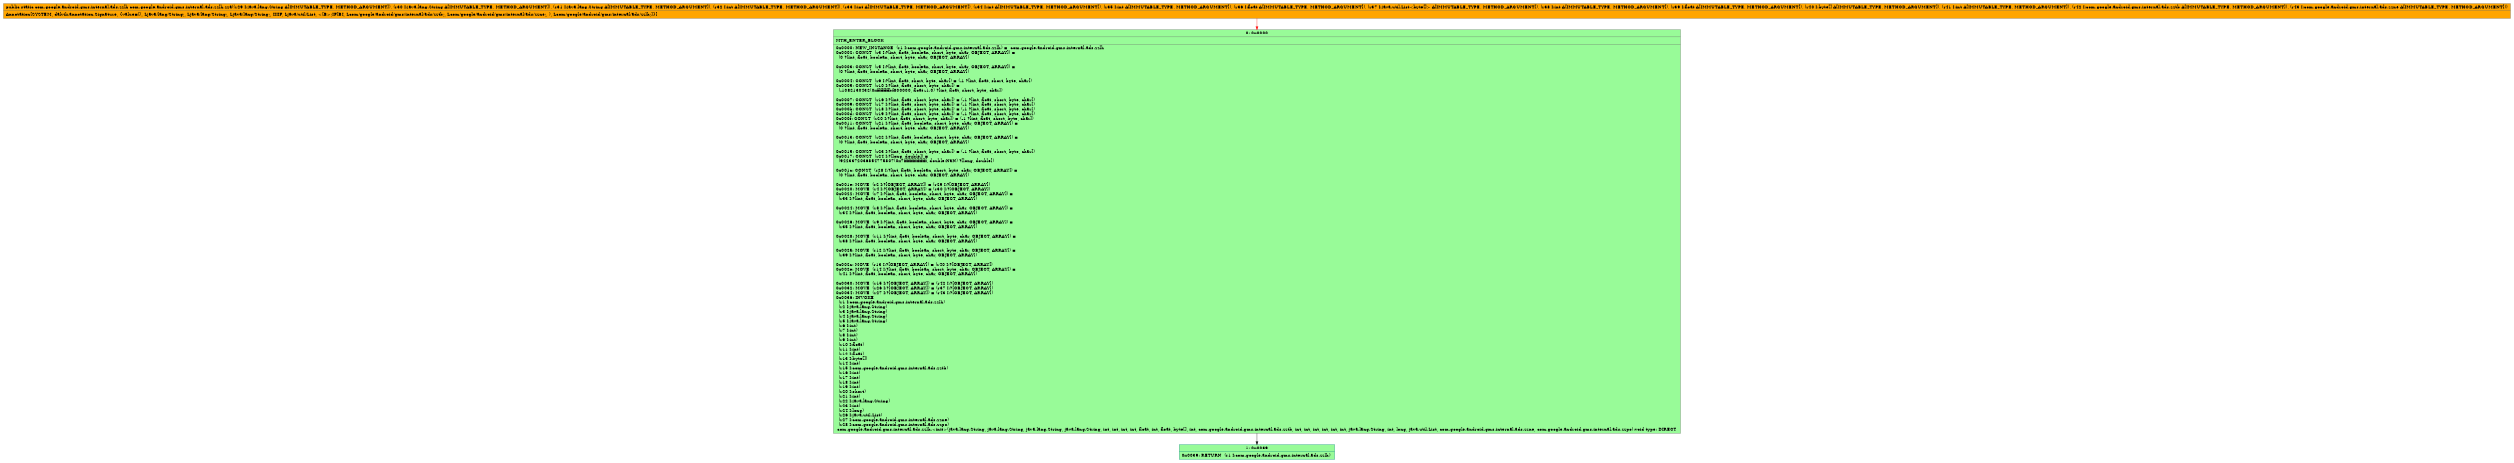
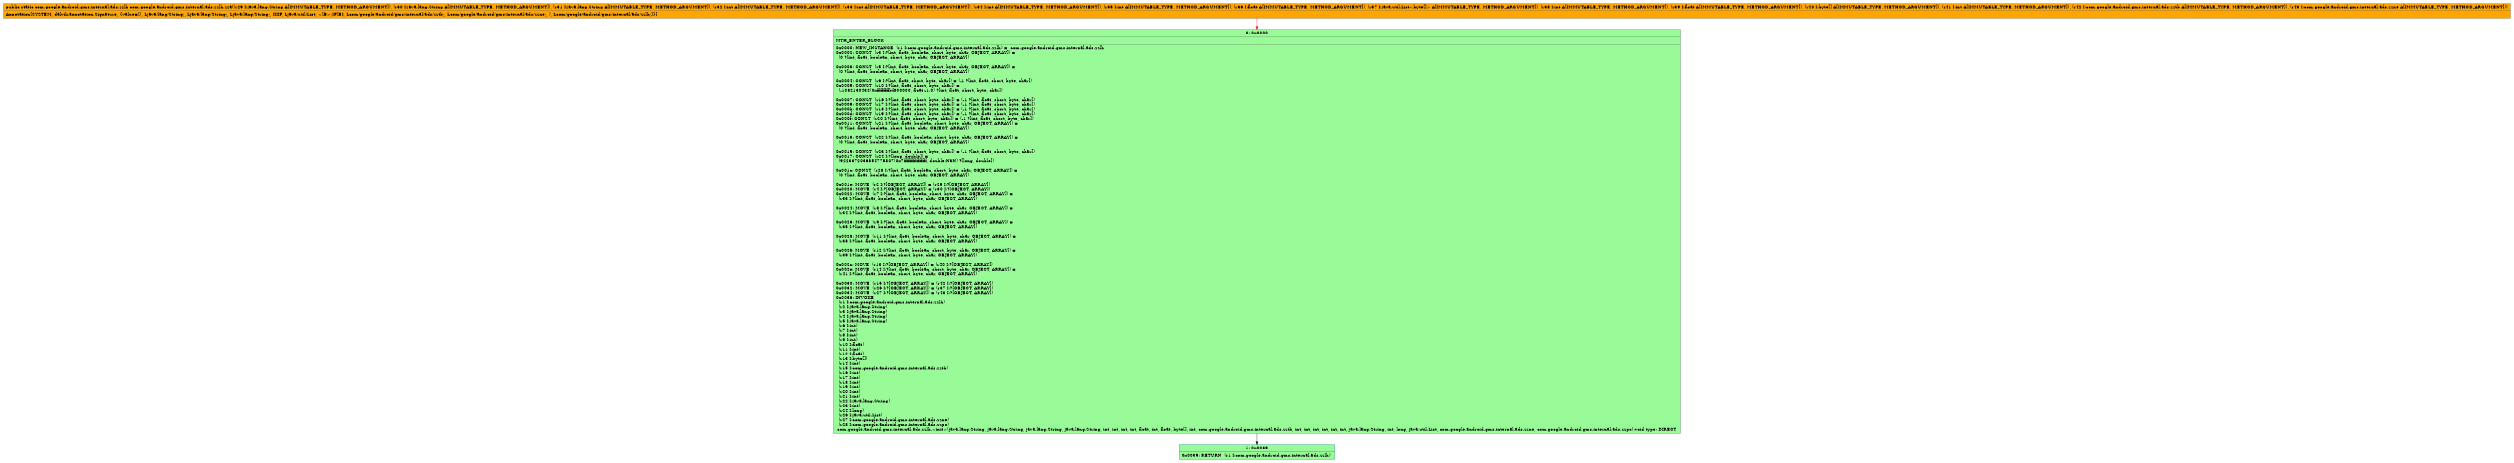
  digraph {
    node [shape=record style=filled fillcolor=palegreen color=gray40]
-   n1 [label="{0\:\ 0x0000|MTH_ENTER_BLOCK\l|0x0000: NEW_INSTANCE  (r1 I:com.google.android.gms.internal.ads.zzlh) =  com.google.android.gms.internal.ads.zzlh \l0x0002: CONST  (r3 I:?[int, float, boolean, short, byte, char, OBJECT, ARRAY]) = \l  (0 ?[int, float, boolean, short, byte, char, OBJECT, ARRAY])\l \l0x0003: CONST  (r5 I:?[int, float, boolean, short, byte, char, OBJECT, ARRAY]) = \l  (0 ?[int, float, boolean, short, byte, char, OBJECT, ARRAY])\l \l0x0004: CONST  (r6 I:?[int, float, short, byte, char]) = (\-1 ?[int, float, short, byte, char]) \l0x0005: CONST  (r10 I:?[int, float, short, byte, char]) = \l  (\-1082130432(0xffffffffbf800000, float:\-1.0) ?[int, float, short, byte, char])\l \l0x0007: CONST  (r16 I:?[int, float, short, byte, char]) = (\-1 ?[int, float, short, byte, char]) \l0x0009: CONST  (r17 I:?[int, float, short, byte, char]) = (\-1 ?[int, float, short, byte, char]) \l0x000b: CONST  (r18 I:?[int, float, short, byte, char]) = (\-1 ?[int, float, short, byte, char]) \l0x000d: CONST  (r19 I:?[int, float, short, byte, char]) = (\-1 ?[int, float, short, byte, char]) \l0x000f: CONST  (r20 I:?[int, float, short, byte, char]) = (\-1 ?[int, float, short, byte, char]) \l0x0011: CONST  (r21 I:?[int, float, boolean, short, byte, char, OBJECT, ARRAY]) = \l  (0 ?[int, float, boolean, short, byte, char, OBJECT, ARRAY])\l \l0x0013: CONST  (r22 I:?[int, float, boolean, short, byte, char, OBJECT, ARRAY]) = \l  (0 ?[int, float, boolean, short, byte, char, OBJECT, ARRAY])\l \l0x0015: CONST  (r23 I:?[int, float, short, byte, char]) = (\-1 ?[int, float, short, byte, char]) \l0x0017: CONST  (r24 I:?[long, double]) = \l  (9223372036854775807(0x7fffffffffffffff, double:NaN) ?[long, double])\l \l0x001c: CONST  (r28 I:?[int, float, boolean, short, byte, char, OBJECT, ARRAY]) = \l  (0 ?[int, float, boolean, short, byte, char, OBJECT, ARRAY])\l \l0x001e: MOVE  (r2 I:?[OBJECT, ARRAY]) = (r29 I:?[OBJECT, ARRAY]) \l0x0020: MOVE  (r4 I:?[OBJECT, ARRAY]) = (r30 I:?[OBJECT, ARRAY]) \l0x0022: MOVE  (r7 I:?[int, float, boolean, short, byte, char, OBJECT, ARRAY]) = \l  (r33 I:?[int, float, boolean, short, byte, char, OBJECT, ARRAY])\l \l0x0024: MOVE  (r8 I:?[int, float, boolean, short, byte, char, OBJECT, ARRAY]) = \l  (r34 I:?[int, float, boolean, short, byte, char, OBJECT, ARRAY])\l \l0x0026: MOVE  (r9 I:?[int, float, boolean, short, byte, char, OBJECT, ARRAY]) = \l  (r35 I:?[int, float, boolean, short, byte, char, OBJECT, ARRAY])\l \l0x0028: MOVE  (r11 I:?[int, float, boolean, short, byte, char, OBJECT, ARRAY]) = \l  (r38 I:?[int, float, boolean, short, byte, char, OBJECT, ARRAY])\l \l0x002a: MOVE  (r12 I:?[int, float, boolean, short, byte, char, OBJECT, ARRAY]) = \l  (r39 I:?[int, float, boolean, short, byte, char, OBJECT, ARRAY])\l \l0x002c: MOVE  (r13 I:?[OBJECT, ARRAY]) = (r40 I:?[OBJECT, ARRAY]) \l0x002e: MOVE  (r14 I:?[int, float, boolean, short, byte, char, OBJECT, ARRAY]) = \l  (r41 I:?[int, float, boolean, short, byte, char, OBJECT, ARRAY])\l \l0x0030: MOVE  (r15 I:?[OBJECT, ARRAY]) = (r42 I:?[OBJECT, ARRAY]) \l0x0032: MOVE  (r26 I:?[OBJECT, ARRAY]) = (r37 I:?[OBJECT, ARRAY]) \l0x0034: MOVE  (r27 I:?[OBJECT, ARRAY]) = (r43 I:?[OBJECT, ARRAY]) \l0x0036: INVOKE  \l  (r1 I:com.google.android.gms.internal.ads.zzlh)\l  (r2 I:java.lang.String)\l  (r3 I:java.lang.String)\l  (r4 I:java.lang.String)\l  (r5 I:java.lang.String)\l  (r6 I:int)\l  (r7 I:int)\l  (r8 I:int)\l  (r9 I:int)\l  (r10 I:float)\l  (r11 I:int)\l  (r12 I:float)\l  (r13 I:byte[])\l  (r14 I:int)\l  (r15 I:com.google.android.gms.internal.ads.zztb)\l  (r16 I:int)\l  (r17 I:int)\l  (r18 I:int)\l  (r19 I:int)\l  (r20 I:short)\l  (r21 I:int)\l  (r22 I:java.lang.String)\l  (r23 I:int)\l  (r24 I:long)\l  (r26 I:java.util.List)\l  (r27 I:com.google.android.gms.internal.ads.zzne)\l  (r28 I:com.google.android.gms.internal.ads.zzpo)\l com.google.android.gms.internal.ads.zzlh.\<init\>(java.lang.String, java.lang.String, java.lang.String, java.lang.String, int, int, int, int, float, int, float, byte[], int, com.google.android.gms.internal.ads.zztb, int, int, int, int, int, int, java.lang.String, int, long, java.util.List, com.google.android.gms.internal.ads.zzne, com.google.android.gms.internal.ads.zzpo):void type: DIRECT \l}"]
+   n1 [label="{0\:\ 0x0000|MTH_ENTER_BLOCK\l|0x0000: NEW_INSTANCE  (r1 I:com.google.android.gms.internal.ads.zzlh) =  com.google.android.gms.internal.ads.zzlh \l0x0002: CONST  (r3 I:?[int, float, boolean, short, byte, char, OBJECT, ARRAY]) = \l  (0 ?[int, float, boolean, short, byte, char, OBJECT, ARRAY])\l \l0x0003: CONST  (r5 I:?[int, float, boolean, short, byte, char, OBJECT, ARRAY]) = \l  (0 ?[int, float, boolean, short, byte, char, OBJECT, ARRAY])\l \l0x0004: CONST  (r6 I:?[int, float, short, byte, char]) = (\-1 ?[int, float, short, byte, char]) \l0x0005: CONST  (r10 I:?[int, float, short, byte, char]) = \l  (\-1082130432(0xffffffffbf800000, float:\-1.0) ?[int, float, short, byte, char])\l \l0x0007: CONST  (r16 I:?[int, float, short, byte, char]) = (\-1 ?[int, float, short, byte, char]) \l0x0009: CONST  (r17 I:?[int, float, short, byte, char]) = (\-1 ?[int, float, short, byte, char]) \l0x000b: CONST  (r18 I:?[int, float, short, byte, char]) = (\-1 ?[int, float, short, byte, char]) \l0x000d: CONST  (r19 I:?[int, float, short, byte, char]) = (\-1 ?[int, float, short, byte, char]) \l0x000f: CONST  (r20 I:?[int, float, short, byte, char]) = (\-1 ?[int, float, short, byte, char]) \l0x0011: CONST  (r21 I:?[int, float, boolean, short, byte, char, OBJECT, ARRAY]) = \l  (0 ?[int, float, boolean, short, byte, char, OBJECT, ARRAY])\l \l0x0013: CONST  (r22 I:?[int, float, boolean, short, byte, char, OBJECT, ARRAY]) = \l  (0 ?[int, float, boolean, short, byte, char, OBJECT, ARRAY])\l \l0x0015: CONST  (r23 I:?[int, float, short, byte, char]) = (\-1 ?[int, float, short, byte, char]) \l0x0017: CONST  (r24 I:?[long, double]) = \l  (9223372036854775807(0x7fffffffffffffff, double:NaN) ?[long, double])\l \l0x001c: CONST  (r28 I:?[int, float, boolean, short, byte, char, OBJECT, ARRAY]) = \l  (0 ?[int, float, boolean, short, byte, char, OBJECT, ARRAY])\l \l0x001e: MOVE  (r2 I:?[OBJECT, ARRAY]) = (r29 I:?[OBJECT, ARRAY]) \l0x0020: MOVE  (r4 I:?[OBJECT, ARRAY]) = (r30 I:?[OBJECT, ARRAY]) \l0x0022: MOVE  (r7 I:?[int, float, boolean, short, byte, char, OBJECT, ARRAY]) = \l  (r33 I:?[int, float, boolean, short, byte, char, OBJECT, ARRAY])\l \l0x0024: MOVE  (r8 I:?[int, float, boolean, short, byte, char, OBJECT, ARRAY]) = \l  (r34 I:?[int, float, boolean, short, byte, char, OBJECT, ARRAY])\l \l0x0026: MOVE  (r9 I:?[int, float, boolean, short, byte, char, OBJECT, ARRAY]) = \l  (r35 I:?[int, float, boolean, short, byte, char, OBJECT, ARRAY])\l \l0x0028: MOVE  (r11 I:?[int, float, boolean, short, byte, char, OBJECT, ARRAY]) = \l  (r38 I:?[int, float, boolean, short, byte, char, OBJECT, ARRAY])\l \l0x002a: MOVE  (r12 I:?[int, float, boolean, short, byte, char, OBJECT, ARRAY]) = \l  (r39 I:?[int, float, boolean, short, byte, char, OBJECT, ARRAY])\l \l0x002c: MOVE  (r13 I:?[OBJECT, ARRAY]) = (r40 I:?[OBJECT, ARRAY]) \l0x002e: MOVE  (r14 I:?[int, float, boolean, short, byte, char, OBJECT, ARRAY]) = \l  (r41 I:?[int, float, boolean, short, byte, char, OBJECT, ARRAY])\l \l0x0030: MOVE  (r15 I:?[OBJECT, ARRAY]) = (r42 I:?[OBJECT, ARRAY]) \l0x0032: MOVE  (r26 I:?[OBJECT, ARRAY]) = (r37 I:?[OBJECT, ARRAY]) \l0x0034: MOVE  (r27 I:?[OBJECT, ARRAY]) = (r43 I:?[OBJECT, ARRAY]) \l0x0036: INVOKE  \l  (r1 I:com.google.android.gms.internal.ads.zzlh)\l  (r2 I:java.lang.String)\l  (r3 I:java.lang.String)\l  (r4 I:java.lang.String)\l  (r5 I:java.lang.String)\l  (r6 I:int)\l  (r7 I:int)\l  (r8 I:int)\l  (r9 I:int)\l  (r10 I:float)\l  (r11 I:int)\l  (r12 I:float)\l  (r13 I:byte[])\l  (r14 I:int)\l  (r15 I:com.google.android.gms.internal.ads.zztb)\l  (r16 I:int)\l  (r17 I:int)\l  (r18 I:int)\l  (r19 I:int)\l  (r20 I:int)\l  (r21 I:int)\l  (r22 I:java.lang.String)\l  (r23 I:int)\l  (r24 I:long)\l  (r26 I:java.util.List)\l  (r27 I:com.google.android.gms.internal.ads.zzne)\l  (r28 I:com.google.android.gms.internal.ads.zzpo)\l com.google.android.gms.internal.ads.zzlh.\<init\>(java.lang.String, java.lang.String, java.lang.String, java.lang.String, int, int, int, int, float, int, float, byte[], int, com.google.android.gms.internal.ads.zztb, int, int, int, int, int, int, java.lang.String, int, long, java.util.List, com.google.android.gms.internal.ads.zzne, com.google.android.gms.internal.ads.zzpo):void type: DIRECT \l}"]
    n2 [label="{1\:\ 0x0039|0x0039: RETURN  (r1 I:com.google.android.gms.internal.ads.zzlh) \l}" color=teal]
    n3 [label="{public static com.google.android.gms.internal.ads.zzlh com.google.android.gms.internal.ads.zzlh.zza((r29 I:java.lang.String A[IMMUTABLE_TYPE, METHOD_ARGUMENT]), (r30 I:java.lang.String A[IMMUTABLE_TYPE, METHOD_ARGUMENT]), (r31 I:java.lang.String A[IMMUTABLE_TYPE, METHOD_ARGUMENT]), (r32 I:int A[IMMUTABLE_TYPE, METHOD_ARGUMENT]), (r33 I:int A[IMMUTABLE_TYPE, METHOD_ARGUMENT]), (r34 I:int A[IMMUTABLE_TYPE, METHOD_ARGUMENT]), (r35 I:int A[IMMUTABLE_TYPE, METHOD_ARGUMENT]), (r36 I:float A[IMMUTABLE_TYPE, METHOD_ARGUMENT]), (r37 I:java.util.List\<byte[]\> A[IMMUTABLE_TYPE, METHOD_ARGUMENT]), (r38 I:int A[IMMUTABLE_TYPE, METHOD_ARGUMENT]), (r39 I:float A[IMMUTABLE_TYPE, METHOD_ARGUMENT]), (r40 I:byte[] A[IMMUTABLE_TYPE, METHOD_ARGUMENT]), (r41 I:int A[IMMUTABLE_TYPE, METHOD_ARGUMENT]), (r42 I:com.google.android.gms.internal.ads.zztb A[IMMUTABLE_TYPE, METHOD_ARGUMENT]), (r43 I:com.google.android.gms.internal.ads.zzne A[IMMUTABLE_TYPE, METHOD_ARGUMENT]))  | Annotation[SYSTEM, dalvik.annotation.Signature, \{value=[(, Ljava\/lang\/String;, Ljava\/lang\/String;, Ljava\/lang\/String;, IIIIF, Ljava\/util\/List, \<[B\>;IF[BI, Lcom\/google\/android\/gms\/internal\/ads\/zztb;, Lcom\/google\/android\/gms\/internal\/ads\/zzne;, ), Lcom\/google\/android\/gms\/internal\/ads\/zzlh;]\}]\l}" fillcolor=orange]
    n1 -> n2 [color=black]
    n3 -> n1 [color=red]
  }
